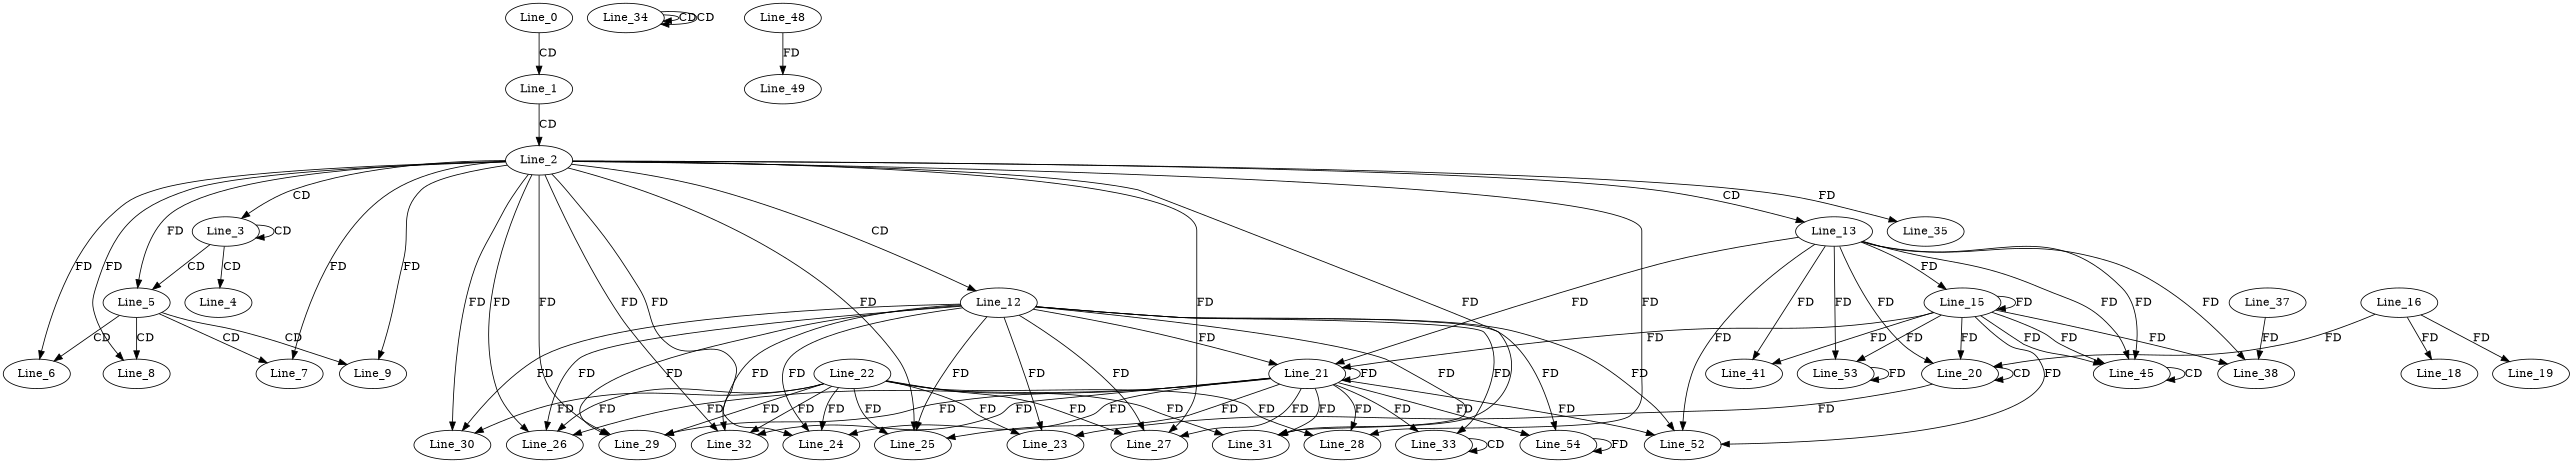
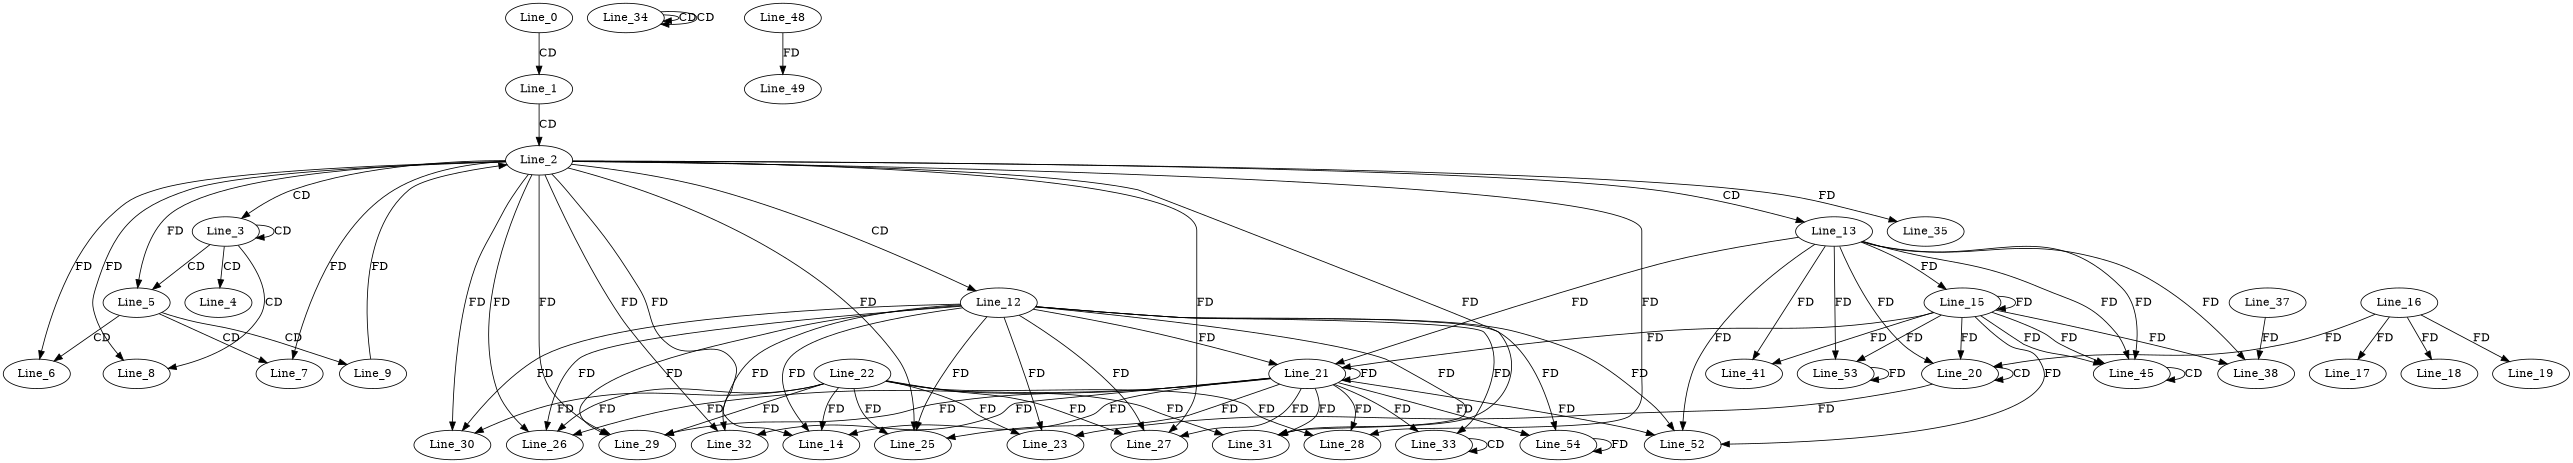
  digraph {
    Line_0
    Line_1
    Line_2
    Line_3
    Line_5
    Line_6
    Line_7
    Line_8
    Line_9
    Line_12
    Line_13
-   Line_24
+   Line_24 [label=Line_14]
    Line_25
    Line_26
    Line_27
    Line_28
    Line_29
    Line_30
    Line_31
    Line_32
    Line_35
    Line_4
    Line_21
    Line_23
    Line_33
    Line_52
    Line_54
    Line_15
    Line_20
    Line_38
    Line_41
    Line_45
    Line_53
    Line_16
+   Line_17
    Line_18
    Line_19
    Line_22
    Line_34
    Line_37
    Line_48
    Line_49
    Line_0 -> Line_1 [label=CD]
    Line_1 -> Line_2 [label=CD]
    Line_2 -> Line_3 [label=CD]
    Line_2 -> Line_5 [label=FD]
    Line_2 -> Line_6 [label=FD]
    Line_2 -> Line_7 [label=FD]
    Line_2 -> Line_8 [label=FD]
-   Line_2 -> Line_9 [label=FD]
+   Line_9 -> Line_2 [label=FD]
    Line_2 -> Line_12 [label=CD]
    Line_2 -> Line_13 [label=CD]
    Line_2 -> Line_24 [label=FD]
    Line_2 -> Line_25 [label=FD]
    Line_2 -> Line_26 [label=FD]
    Line_2 -> Line_27 [label=FD]
    Line_2 -> Line_28 [label=FD]
    Line_2 -> Line_29 [label=FD]
    Line_2 -> Line_30 [label=FD]
    Line_2 -> Line_31 [label=FD]
    Line_2 -> Line_32 [label=FD]
    Line_2 -> Line_35 [label=FD]
    Line_3 -> Line_3 [label=CD]
    Line_3 -> Line_5 [label=CD]
    Line_3 -> Line_4 [label=CD]
    Line_5 -> Line_6 [label=CD]
    Line_5 -> Line_7 [label=CD]
-   Line_5 -> Line_8 [label=CD]
+   Line_3 -> Line_8 [label=CD]
    Line_5 -> Line_9 [label=CD]
    Line_12 -> Line_24 [label=FD]
    Line_12 -> Line_25 [label=FD]
    Line_12 -> Line_26 [label=FD]
    Line_12 -> Line_27 [label=FD]
    Line_12 -> Line_29 [label=FD]
    Line_12 -> Line_30 [label=FD]
    Line_12 -> Line_31 [label=FD]
    Line_12 -> Line_32 [label=FD]
    Line_12 -> Line_21 [label=FD]
    Line_12 -> Line_23 [label=FD]
    Line_12 -> Line_33 [label=FD]
    Line_12 -> Line_52 [label=FD]
    Line_12 -> Line_54 [label=FD]
    Line_13 -> Line_21 [label=FD]
    Line_13 -> Line_52 [label=FD]
    Line_13 -> Line_15 [label=FD]
    Line_13 -> Line_20 [label=FD]
    Line_13 -> Line_38 [label=FD]
    Line_13 -> Line_41 [label=FD]
    Line_13 -> Line_45 [label=FD]
    Line_13 -> Line_45 [label=FD]
    Line_13 -> Line_53 [label=FD]
    Line_21 -> Line_24 [label=FD]
    Line_21 -> Line_25 [label=FD]
    Line_21 -> Line_26 [label=FD]
    Line_21 -> Line_27 [label=FD]
    Line_21 -> Line_28 [label=FD]
    Line_21 -> Line_29 [label=FD]
    Line_21 -> Line_31 [label=FD]
    Line_21 -> Line_32 [label=FD]
    Line_21 -> Line_21 [label=FD]
    Line_21 -> Line_33 [label=FD]
    Line_21 -> Line_52 [label=FD]
    Line_21 -> Line_54 [label=FD]
    Line_33 -> Line_33 [label=CD]
    Line_54 -> Line_54 [label=FD]
    Line_15 -> Line_21 [label=FD]
    Line_15 -> Line_52 [label=FD]
    Line_15 -> Line_15 [label=FD]
    Line_15 -> Line_20 [label=FD]
    Line_15 -> Line_38 [label=FD]
    Line_15 -> Line_41 [label=FD]
    Line_15 -> Line_45 [label=FD]
    Line_15 -> Line_45 [label=FD]
    Line_15 -> Line_53 [label=FD]
    Line_20 -> Line_23 [label=FD]
    Line_20 -> Line_20 [label=CD]
    Line_45 -> Line_45 [label=CD]
    Line_53 -> Line_53 [label=FD]
    Line_16 -> Line_20 [label=FD]
+   Line_16 -> Line_17 [label=FD]
    Line_16 -> Line_18 [label=FD]
    Line_16 -> Line_19 [label=FD]
    Line_22 -> Line_24 [label=FD]
    Line_22 -> Line_25 [label=FD]
    Line_22 -> Line_26 [label=FD]
    Line_22 -> Line_27 [label=FD]
    Line_22 -> Line_28 [label=FD]
    Line_22 -> Line_29 [label=FD]
    Line_22 -> Line_30 [label=FD]
    Line_22 -> Line_31 [label=FD]
-   Line_22 -> Line_32 [label=FD]
    Line_22 -> Line_23 [label=FD]
    Line_34 -> Line_34 [label=CD]
    Line_34 -> Line_34 [label=CD]
    Line_37 -> Line_38 [label=FD]
    Line_48 -> Line_49 [label=FD]
  }
